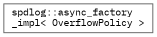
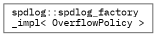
  digraph {
    rankdir=LR
    fontname="IBM Plex Mono"
-   n1 [color=grey40 fillcolor=white fontname="IBM Plex Mono" fontsize=10 height=0.2 label="spdlog::async_factory\l_impl\< OverflowPolicy \>" shape=box style=filled width=0.4]
+   n1 [color=grey40 fillcolor=white fontname="IBM Plex Mono" fontsize=10 height=0.2 label="spdlog::spdlog_factory\l_impl\< OverflowPolicy \>" shape=box style=filled width=0.4]
  }
